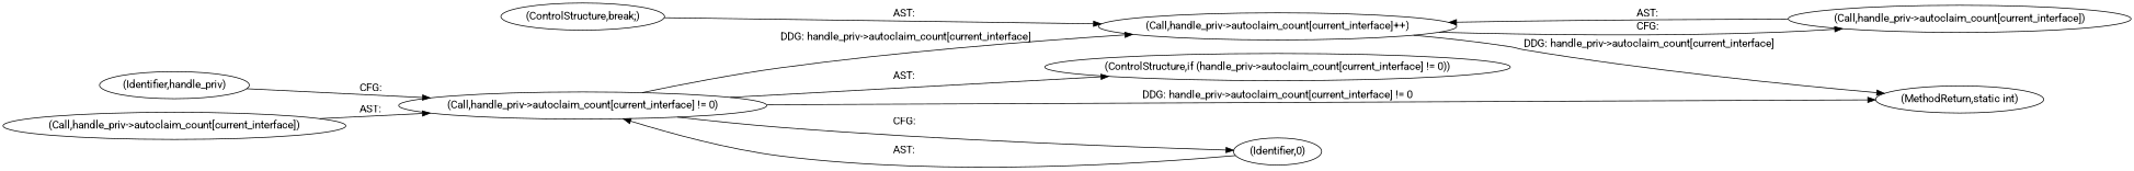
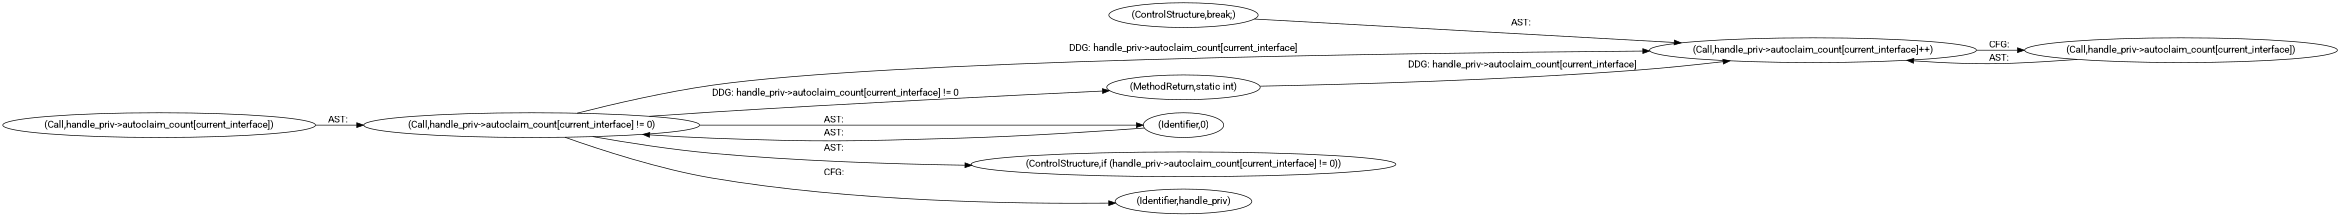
  digraph {
    fontname=Roboto
    rankdir=LR
    node [fontname=Roboto]
    edge [fontname=Roboto]
    n1 [label="(Call,handle_priv->autoclaim_count[current_interface] != 0)"]
    n2 [label="(Call,handle_priv->autoclaim_count[current_interface]++)"]
    n3 [label="(MethodReturn,static int)"]
    n4 [label="(Identifier,0)"]
    n5 [label="(ControlStructure,if (handle_priv->autoclaim_count[current_interface] != 0))"]
    n6 [label="(Call,handle_priv->autoclaim_count[current_interface])"]
    n7 [label="(Identifier,handle_priv)"]
    n8 [label="(Call,handle_priv->autoclaim_count[current_interface])"]
    n9 [label="(ControlStructure,break;)"]
    n1 -> n2 [label="DDG: handle_priv->autoclaim_count[current_interface]"]
    n1 -> n3 [label="DDG: handle_priv->autoclaim_count[current_interface] != 0"]
-   n1 -> n4 [label="CFG: "]
+   n1 -> n4 [label="AST: "]
    n1 -> n5 [label="AST: "]
-   n2 -> n3 [label="DDG: handle_priv->autoclaim_count[current_interface]"]
+   n3 -> n2 [label="DDG: handle_priv->autoclaim_count[current_interface]"]
    n2 -> n6 [label="CFG: "]
    n4 -> n1 [label="AST: "]
    n6 -> n2 [label="AST: "]
-   n7 -> n1 [label="CFG: "]
+   n1 -> n7 [label="CFG: "]
    n8 -> n1 [label="AST: "]
    n9 -> n2 [label="AST: "]
  }
